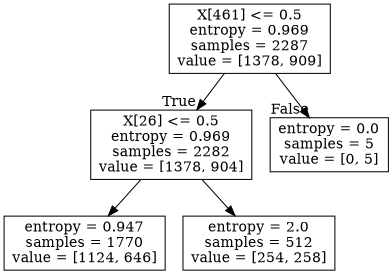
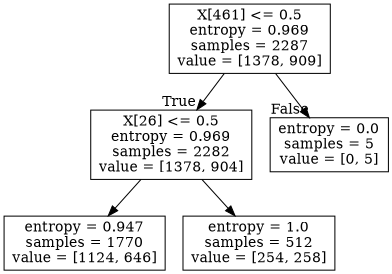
  digraph {
    node [shape=box]
    n1 [label="X[461] <= 0.5\nentropy = 0.969\nsamples = 2287\nvalue = [1378, 909]"]
    n2 [label="X[26] <= 0.5\nentropy = 0.969\nsamples = 2282\nvalue = [1378, 904]"]
    n3 [label="entropy = 0.0\nsamples = 5\nvalue = [0, 5]"]
    n4 [label="entropy = 0.947\nsamples = 1770\nvalue = [1124, 646]"]
-   n5 [label="entropy = 2.0\nsamples = 512\nvalue = [254, 258]"]
+   n5 [label="entropy = 1.0\nsamples = 512\nvalue = [254, 258]"]
    n1 -> n2 [headlabel=True labelangle=45 labeldistance=2.5]
    n1 -> n3 [headlabel=False labelangle=-45 labeldistance=2.5]
    n2 -> n4
    n2 -> n5
  }
